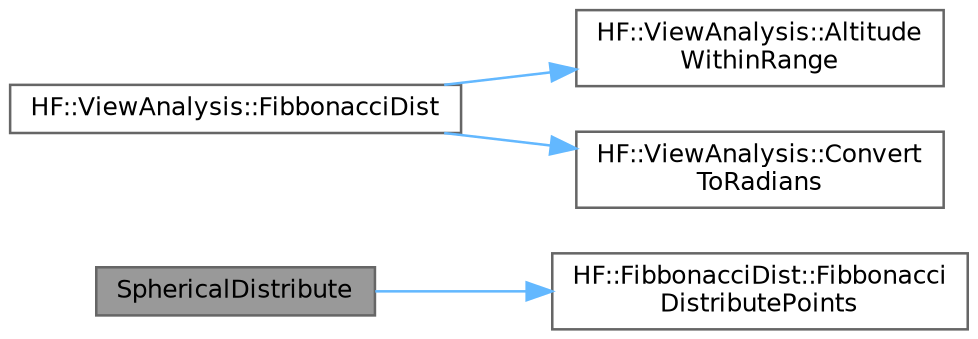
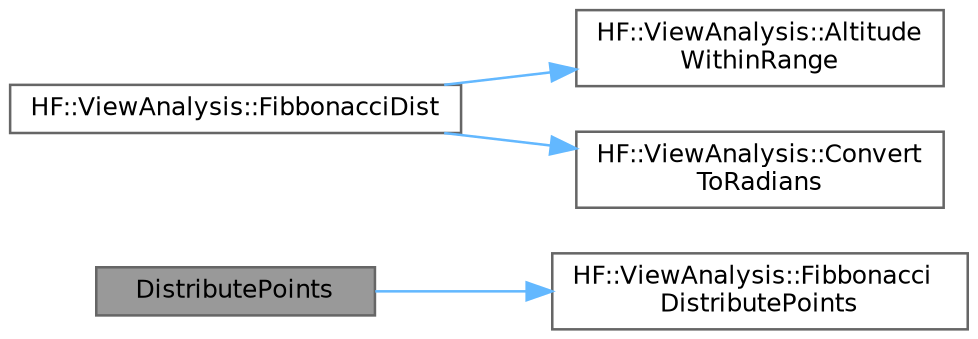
  digraph {
    rankdir=LR
    node [color=grey40 fillcolor=white fontname=Helvetica fontsize=10 shape=box style=filled]
    edge [color=steelblue1 fontname=Helvetica fontsize=10 labelfontname=Helvetica labelfontsize=10 style=solid]
-   n1 [color=gray40 fillcolor=grey60 fontcolor=black height=0.2 label=SphericalDistribute width=0.4]
-   n2 [height=0.2 label="HF::FibbonacciDist::Fibbonacci\lDistributePoints" width=0.4]
+   n1 [color=gray40 fillcolor=grey60 fontcolor=black height=0.2 label=DistributePoints width=0.4]
+   n2 [height=0.2 label="HF::ViewAnalysis::Fibbonacci\lDistributePoints" width=0.4]
    n3 [height=0.2 label="HF::ViewAnalysis::FibbonacciDist" width=0.4]
    n4 [height=0.2 label="HF::ViewAnalysis::Altitude\lWithinRange" width=0.4]
    n5 [height=0.2 label="HF::ViewAnalysis::Convert\lToRadians" width=0.4]
    n1 -> n2
    n3 -> n4
    n3 -> n5
  }
